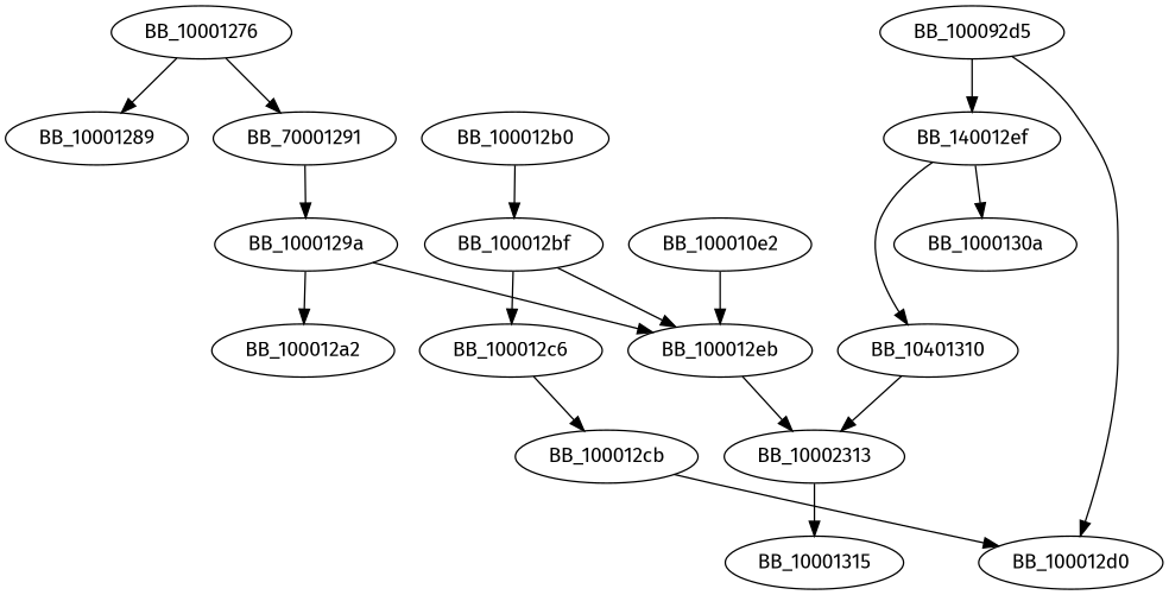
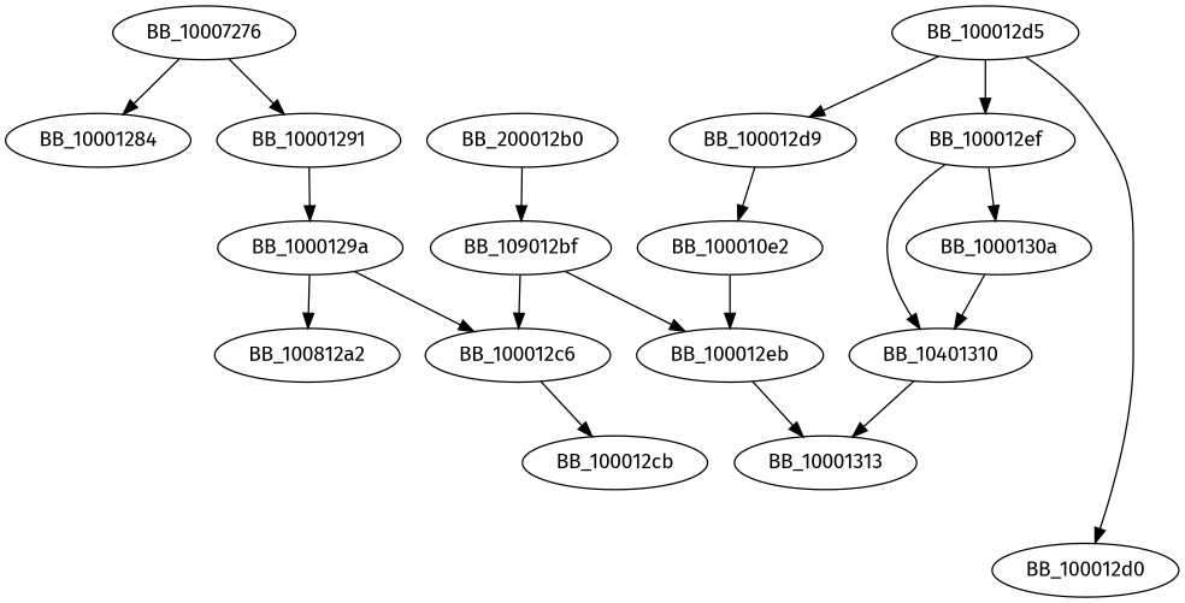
  digraph {
    fontname="Fira Sans"
    node [fontname="Fira Sans"]
    edge [fontname="Fira Sans"]
-   BB_10001276
-   BB_10001289
-   BB_10001291 [label=BB_70001291]
+   BB_10001276 [label=BB_10007276]
+   BB_10001289 [label=BB_10001284]
+   BB_10001291
    BB_1000129a
-   BB_100012a2
+   BB_100012a2 [label=BB_100812a2]
    BB_100012eb
-   BB_10001313 [label=BB_10002313]
-   BB_100012b0
-   BB_100012bf
-   BB_10001315
+   BB_10001313
+   BB_100012b0 [label=BB_200012b0]
+   BB_100012bf [label=BB_109012bf]
    BB_100012c6
    BB_100012cb
    BB_100012d0
-   BB_100012d5 [label=BB_100092d5]
-   BB_100012ef [label=BB_140012ef]
+   BB_100012d5
+   BB_100012d9
+   BB_100012ef
    n17 [label=BB_100010e2]
    BB_1000130a
    n19 [label=BB_10401310]
    BB_10001276 -> BB_10001289
    BB_10001276 -> BB_10001291
    BB_10001291 -> BB_1000129a
    BB_1000129a -> BB_100012a2
-   BB_1000129a -> BB_100012eb
+   BB_1000129a -> BB_100012c6
    BB_100012eb -> BB_10001313
-   BB_10001313 -> BB_10001315
    BB_100012b0 -> BB_100012bf
    BB_100012bf -> BB_100012eb
    BB_100012bf -> BB_100012c6
    BB_100012c6 -> BB_100012cb
-   BB_100012cb -> BB_100012d0
    BB_100012d5 -> BB_100012d0
+   BB_100012d5 -> BB_100012d9
    BB_100012d5 -> BB_100012ef
+   BB_100012d9 -> n17
    BB_100012ef -> BB_1000130a
    BB_100012ef -> n19
    n17 -> BB_100012eb
+   BB_1000130a -> n19
    n19 -> BB_10001313
  }
